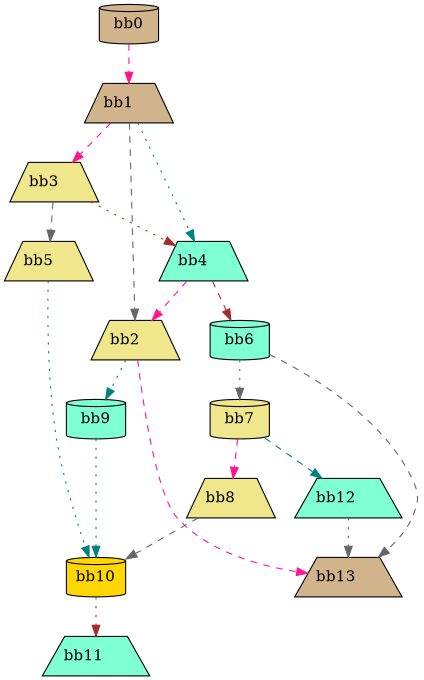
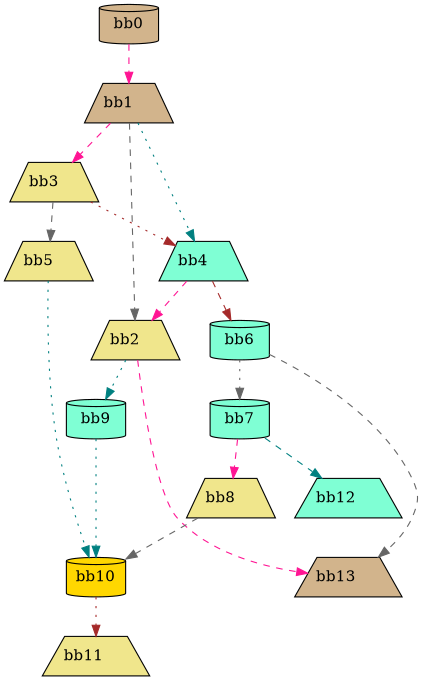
  digraph {
    node [fillcolor=khaki shape=trapezium style=filled]
    edge [color=gray40 style=dashed]
    n1 [fillcolor=tan label="bb0\l" shape=cylinder]
    n2 [fillcolor=tan label="bb1\l"]
    n3 [label="bb2\l"]
    n4 [label="bb3\l"]
    n5 [fillcolor=aquamarine label="bb4\l"]
    n6 [fillcolor=tan label="bb13\l"]
    n7 [fillcolor=aquamarine label="bb9\l" shape=cylinder]
    n8 [label="bb5\l"]
    n9 [fillcolor=aquamarine label="bb6\l" shape=cylinder]
    n10 [fillcolor=gold label="bb10\l" shape=cylinder]
-   n11 [label="bb7\l" shape=cylinder]
-   n12 [fillcolor=aquamarine label="bb11\l"]
+   n11 [fillcolor=aquamarine label="bb7\l" shape=cylinder]
+   n12 [label="bb11\l"]
    n13 [label="bb8\l"]
    n14 [fillcolor=aquamarine label="bb12\l"]
    n1 -> n2 [color=deeppink]
    n2 -> n3
    n2 -> n4 [color=deeppink]
    n2 -> n5 [color=teal style=dotted]
    n3 -> n6 [color=deeppink]
    n3 -> n7 [color=teal style=dotted]
    n4 -> n5 [color=brown style=dotted]
    n4 -> n8
    n5 -> n3 [color=deeppink]
    n5 -> n9 [color=brown]
    n7 -> n10 [color=teal style=dotted]
    n8 -> n10 [color=teal style=dotted]
    n9 -> n6
    n9 -> n11 [style=dotted]
    n10 -> n12 [color=brown style=dotted]
    n11 -> n13 [color=deeppink]
    n11 -> n14 [color=teal]
    n13 -> n10
-   n14 -> n6 [style=dotted]
  }
